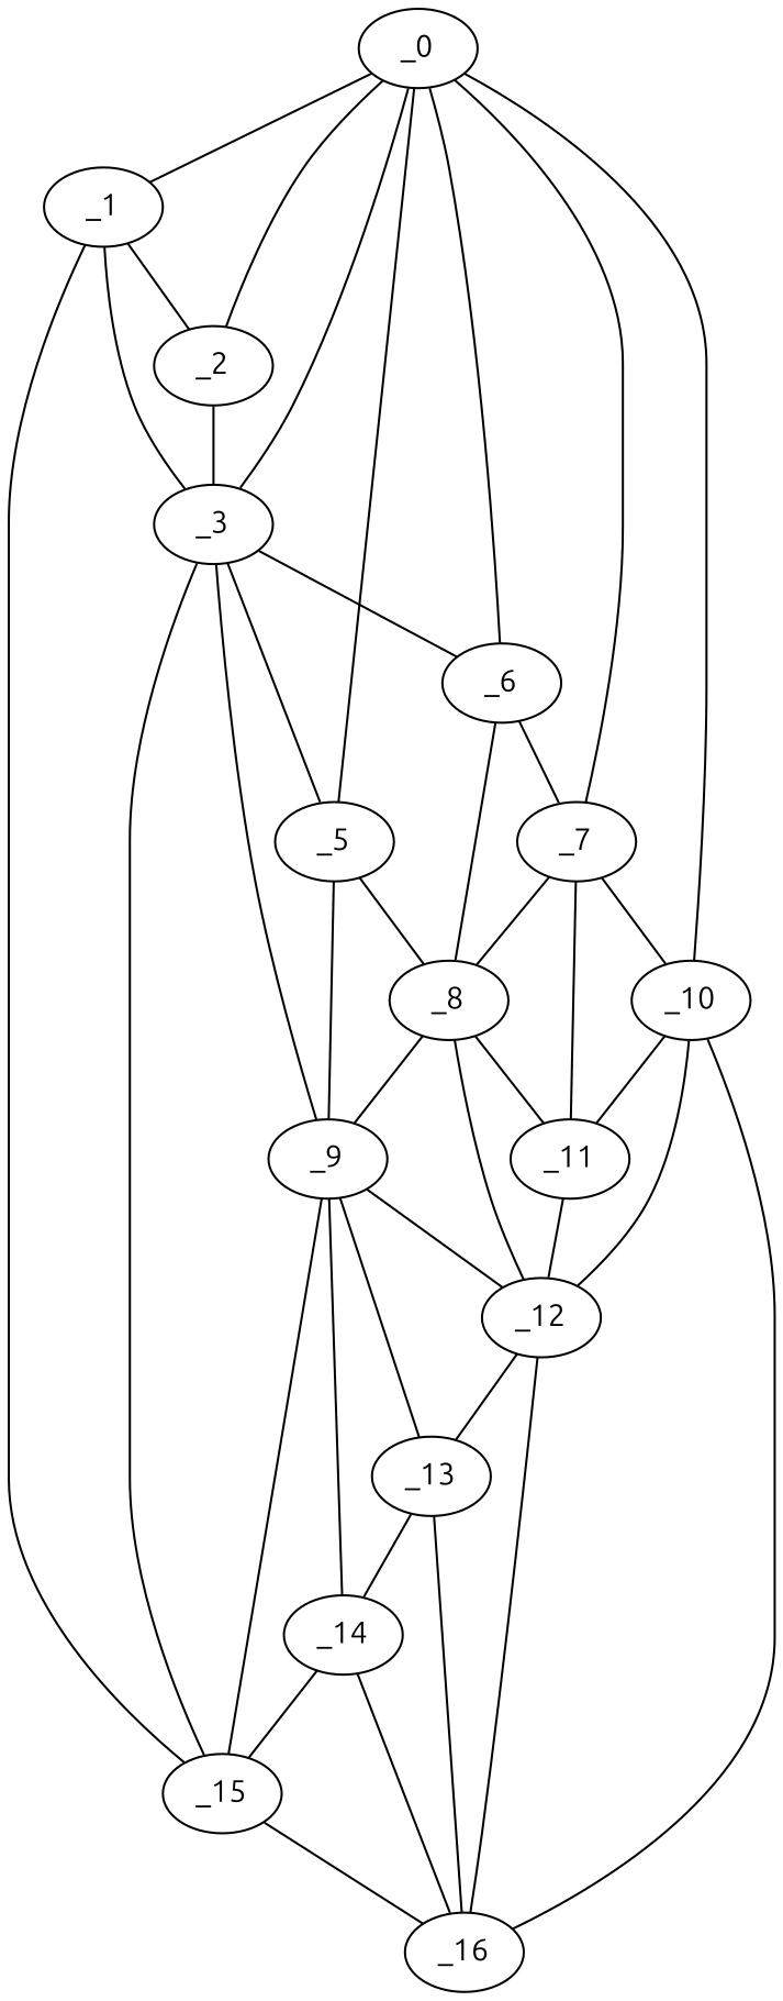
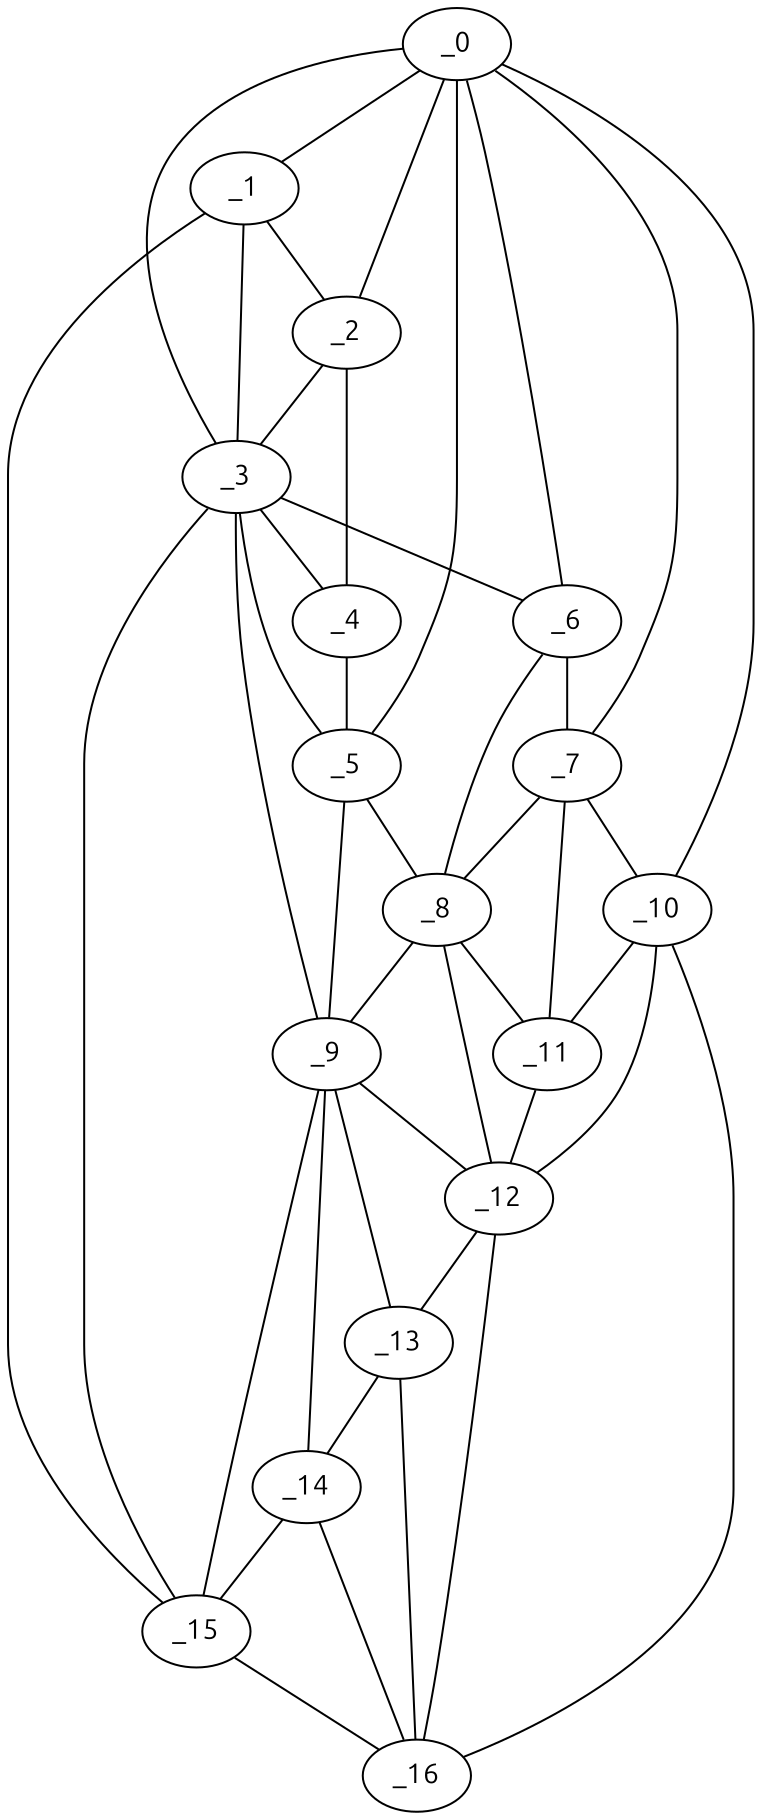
  graph {
    fontname=Ubuntu
    node [fontname=Ubuntu]
    edge [fontname=Ubuntu valence=2]
    _0 [x=31 y=16]
    _1 [x=38 y=89]
    _2 [x=39 y=65]
    _5 [x=71 y=51]
    _6 [x=77 y=24]
    _7 [x=84 y=19]
    _10 [x=96 y=18]
    _3 [x=52 y=69]
    _15 [x=121 y=90]
+   _4 [x=55 y=59]
    _9 [x=93 y=53]
    _8 [x=92 y=46]
    _11 [x=99 y=42]
    _12 [x=103 y=48]
    _16 [x=125 y=71]
    _13 [x=111 y=62]
    _14 [x=120 y=79]
    _0 -- _1 [valence=1]
    _0 -- _2 [valence=1]
    _0 -- _5
    _0 -- _6
    _0 -- _7
    _0 -- _10 [valence=1]
    _0 -- _3
    _1 -- _2
    _1 -- _3
    _1 -- _15 [valence=1]
    _2 -- _3 [valence=1]
+   _2 -- _4
    _5 -- _9
    _5 -- _8 [valence=1]
    _6 -- _7
    _6 -- _8
    _7 -- _10
    _7 -- _8
    _7 -- _11 [valence=1]
    _10 -- _11
    _10 -- _12 [valence=1]
    _10 -- _16 [valence=1]
    _3 -- _5 [valence=1]
    _3 -- _6
    _3 -- _15
+   _3 -- _4
    _3 -- _9
    _15 -- _16 [valence=1]
+   _4 -- _5
    _9 -- _15
    _9 -- _12
    _9 -- _13
    _9 -- _14
    _8 -- _9 [valence=1]
    _8 -- _11
    _8 -- _12
    _11 -- _12 [valence=1]
    _12 -- _16
    _12 -- _13
    _13 -- _16 [valence=1]
    _13 -- _14 [valence=1]
    _14 -- _15
    _14 -- _16 [valence=1]
  }
